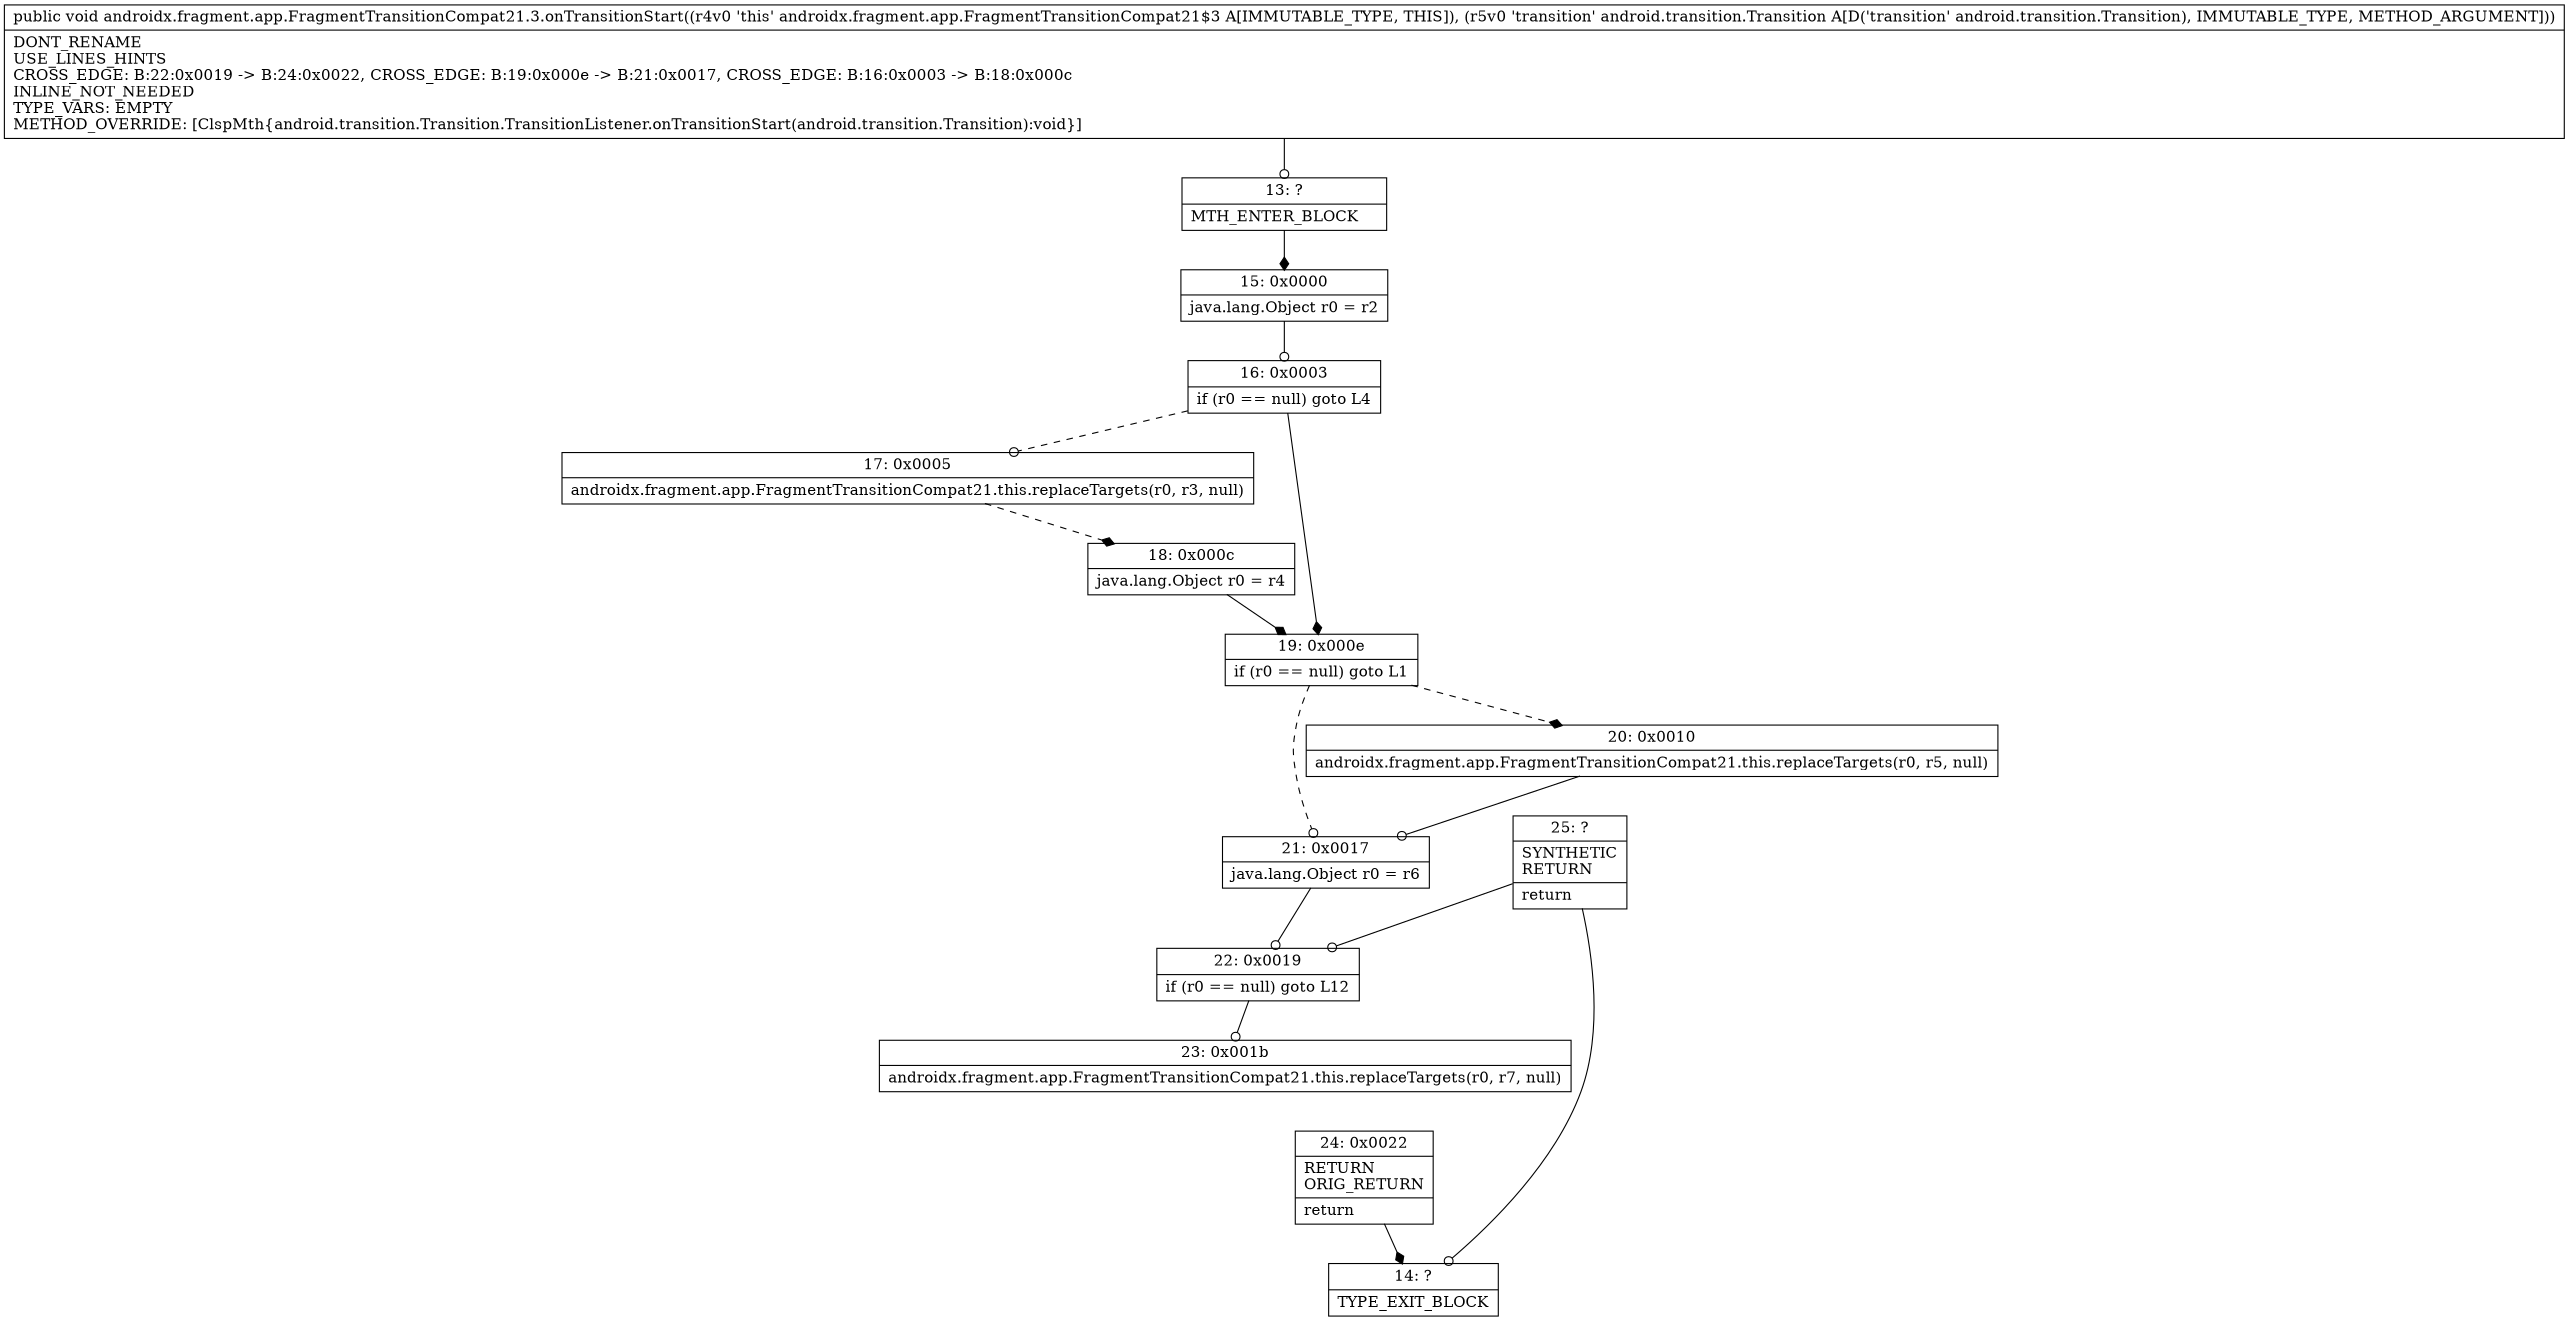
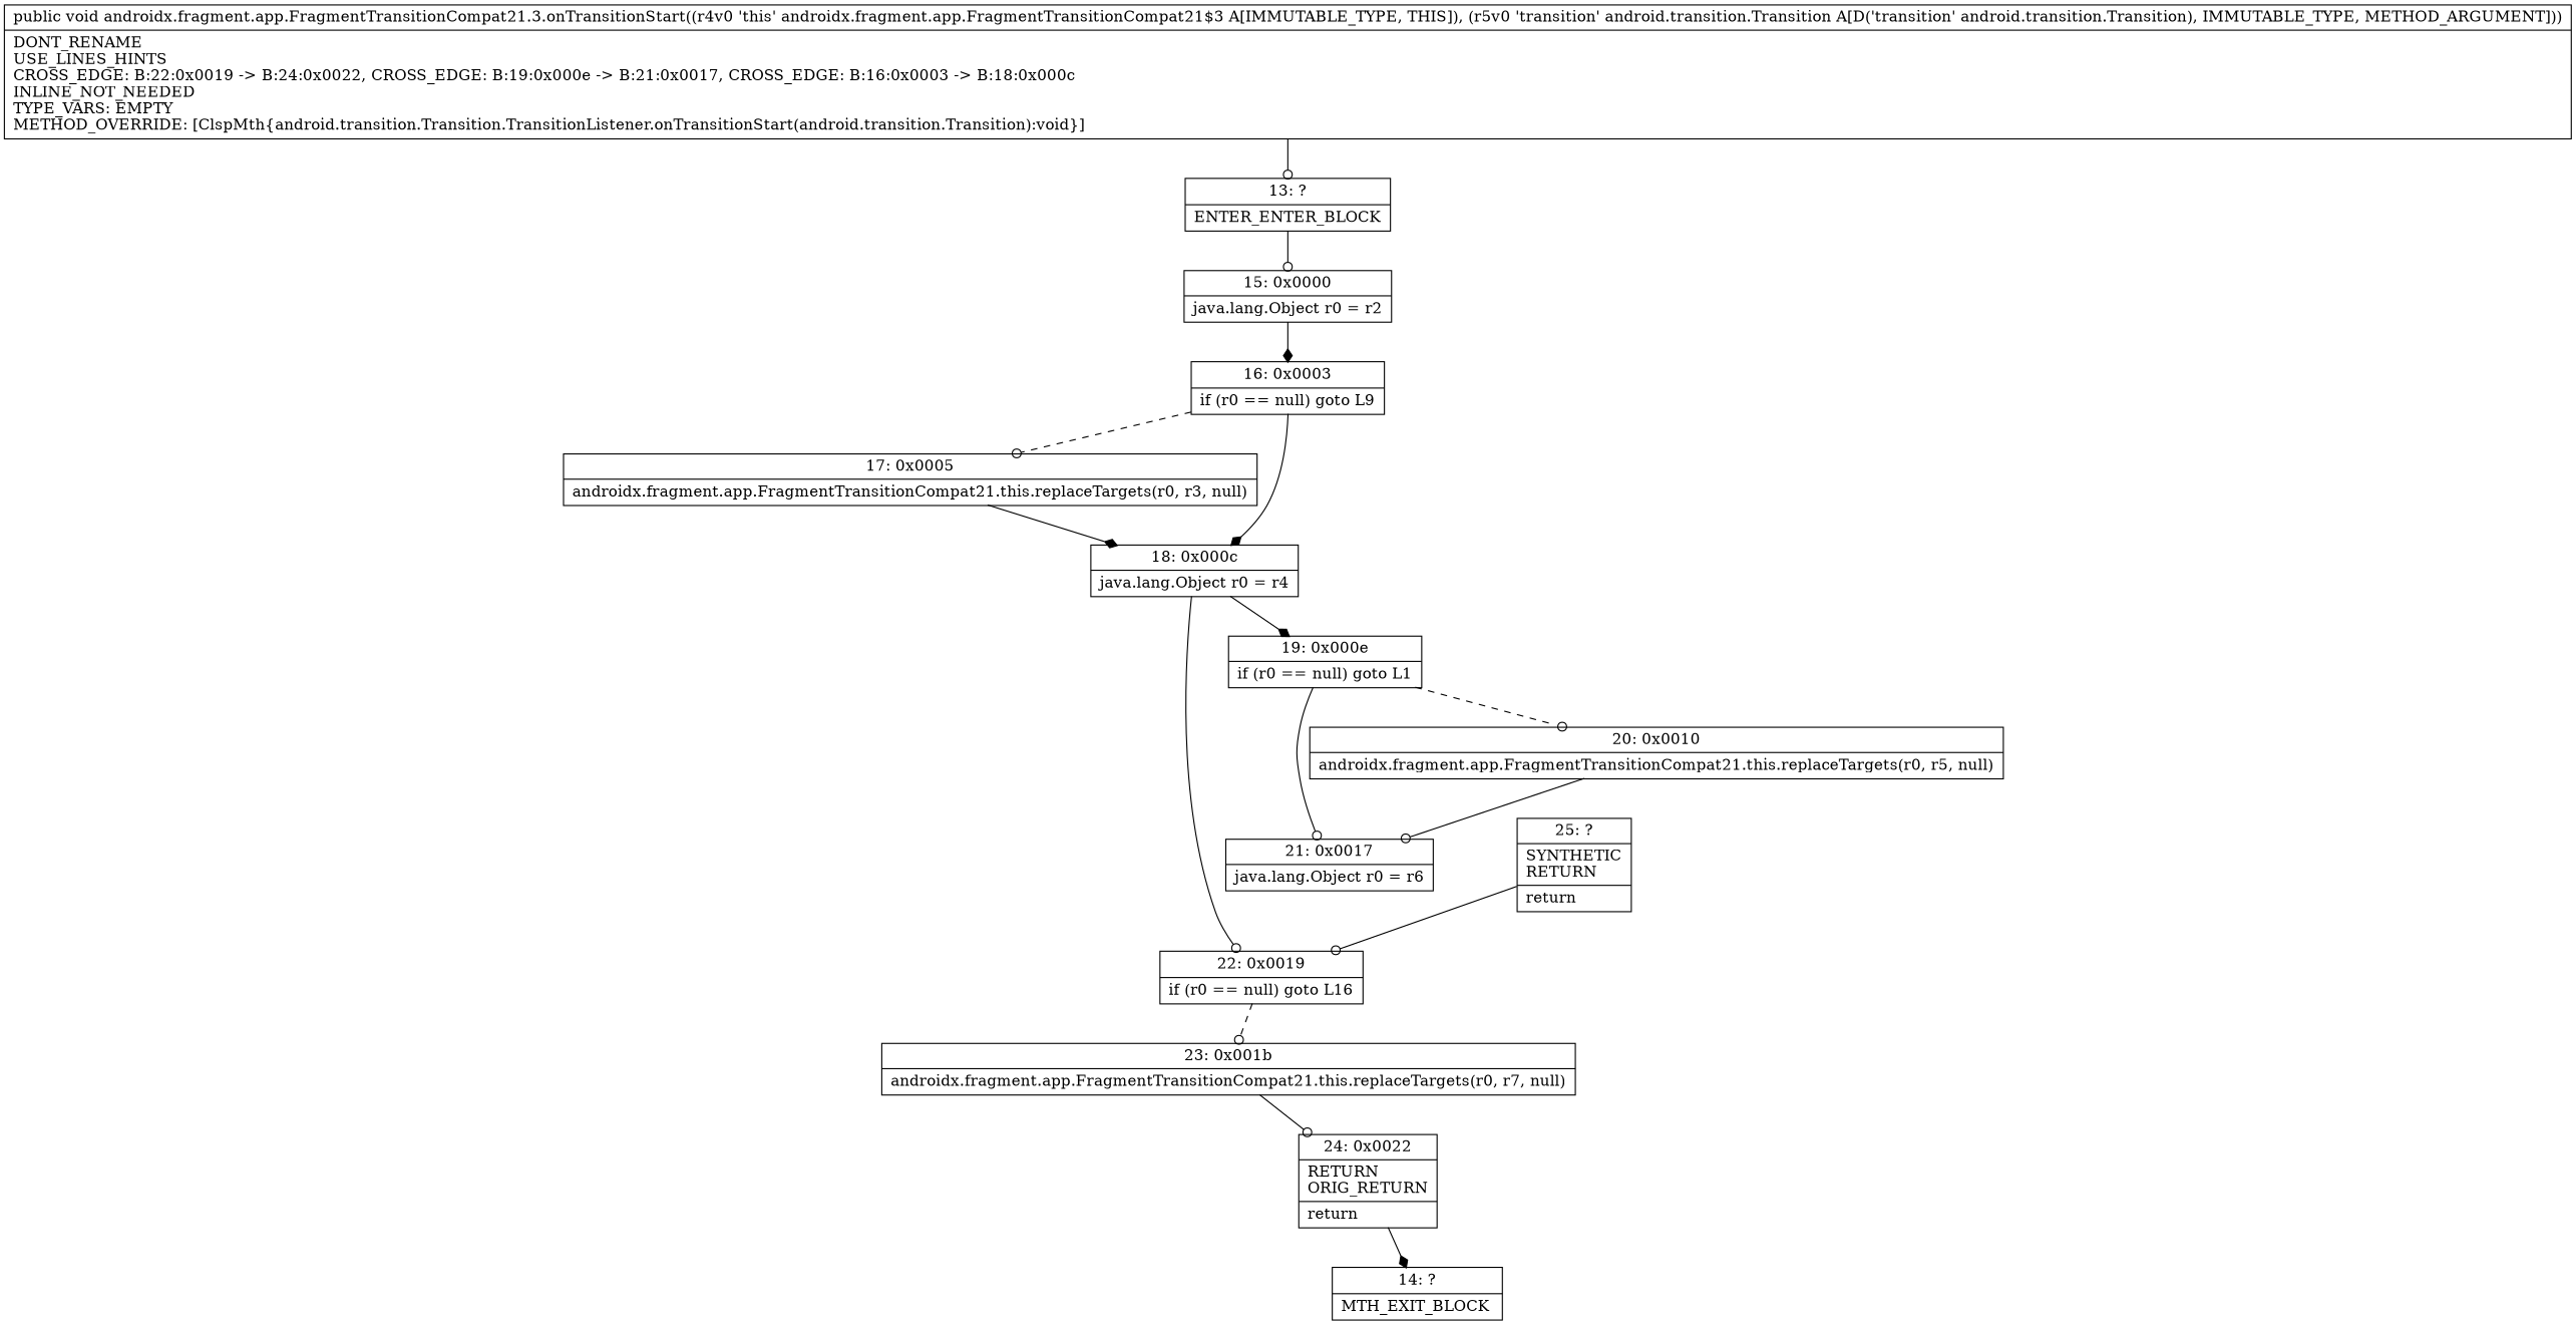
  digraph {
    node [shape=record]
    edge [arrowhead=odot]
-   n1 [label="{13\:\ ?|MTH_ENTER_BLOCK\l}"]
+   n1 [label="{13\:\ ?|ENTER_ENTER_BLOCK\l}"]
    n2 [label="{15\:\ 0x0000|java.lang.Object r0 = r2\l}"]
-   n3 [label="{16\:\ 0x0003|if (r0 == null) goto L4\l}"]
+   n3 [label="{16\:\ 0x0003|if (r0 == null) goto L9\l}"]
    n4 [label="{17\:\ 0x0005|androidx.fragment.app.FragmentTransitionCompat21.this.replaceTargets(r0, r3, null)\l}"]
    n5 [label="{18\:\ 0x000c|java.lang.Object r0 = r4\l}"]
    n6 [label="{19\:\ 0x000e|if (r0 == null) goto L1\l}"]
    n7 [label="{20\:\ 0x0010|androidx.fragment.app.FragmentTransitionCompat21.this.replaceTargets(r0, r5, null)\l}"]
    n8 [label="{21\:\ 0x0017|java.lang.Object r0 = r6\l}"]
-   n9 [label="{22\:\ 0x0019|if (r0 == null) goto L12\l}"]
+   n9 [label="{22\:\ 0x0019|if (r0 == null) goto L16\l}"]
    n10 [label="{23\:\ 0x001b|androidx.fragment.app.FragmentTransitionCompat21.this.replaceTargets(r0, r7, null)\l}"]
    n11 [label="{24\:\ 0x0022|RETURN\lORIG_RETURN\l|return\l}"]
    n12 [label="{25\:\ ?|SYNTHETIC\lRETURN\l|return\l}"]
-   n13 [label="{14\:\ ?|TYPE_EXIT_BLOCK\l}"]
+   n13 [label="{14\:\ ?|MTH_EXIT_BLOCK\l}"]
    n14 [label="{public void androidx.fragment.app.FragmentTransitionCompat21.3.onTransitionStart((r4v0 'this' androidx.fragment.app.FragmentTransitionCompat21$3 A[IMMUTABLE_TYPE, THIS]), (r5v0 'transition' android.transition.Transition A[D('transition' android.transition.Transition), IMMUTABLE_TYPE, METHOD_ARGUMENT]))  | DONT_RENAME\lUSE_LINES_HINTS\lCROSS_EDGE: B:22:0x0019 \-\> B:24:0x0022, CROSS_EDGE: B:19:0x000e \-\> B:21:0x0017, CROSS_EDGE: B:16:0x0003 \-\> B:18:0x000c\lINLINE_NOT_NEEDED\lTYPE_VARS: EMPTY\lMETHOD_OVERRIDE: [ClspMth\{android.transition.Transition.TransitionListener.onTransitionStart(android.transition.Transition):void\}]\l}"]
-   n1 -> n2 [arrowhead=diamond]
-   n2 -> n3
+   n1 -> n2
+   n2 -> n3 [arrowhead=diamond]
    n3 -> n4 [style=dashed]
-   n3 -> n6 [arrowhead=diamond]
-   n4 -> n5 [arrowhead=diamond style=dashed]
+   n3 -> n5 [arrowhead=diamond]
+   n4 -> n5 [arrowhead=diamond]
    n5 -> n6 [arrowhead=diamond]
-   n6 -> n7 [arrowhead=diamond style=dashed]
-   n6 -> n8 [style=dashed]
+   n6 -> n7 [style=dashed]
+   n6 -> n8
    n7 -> n8
-   n8 -> n9
-   n9 -> n10 [style=solid]
+   n5 -> n9
+   n9 -> n10 [style=dashed]
+   n10 -> n11
    n11 -> n13 [arrowhead=diamond]
    n12 -> n9
-   n12 -> n13
    n14 -> n1
  }
